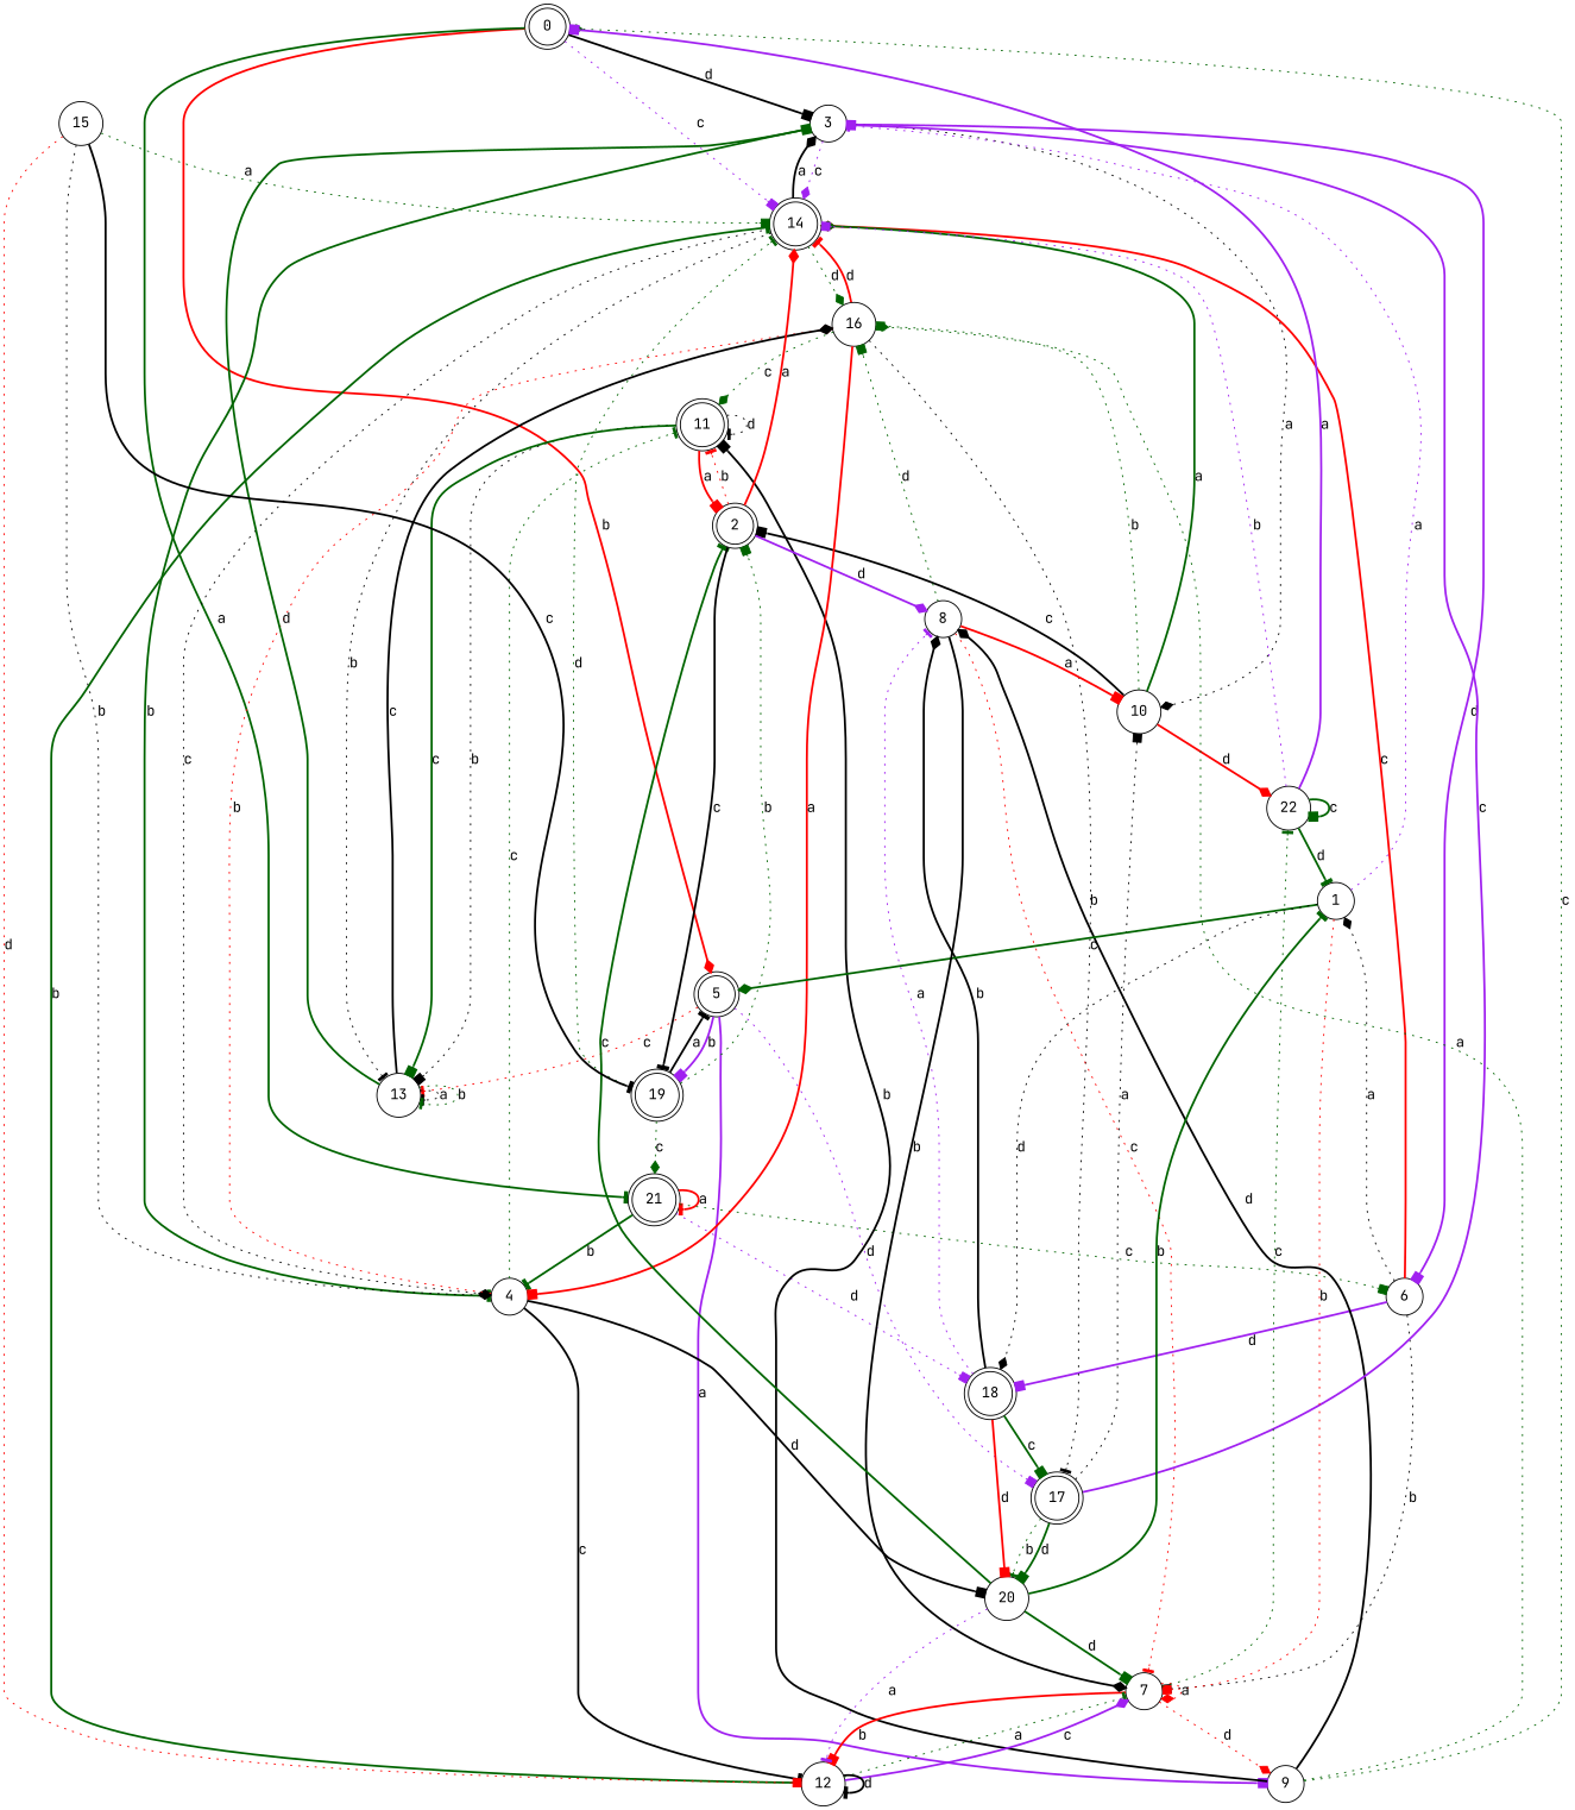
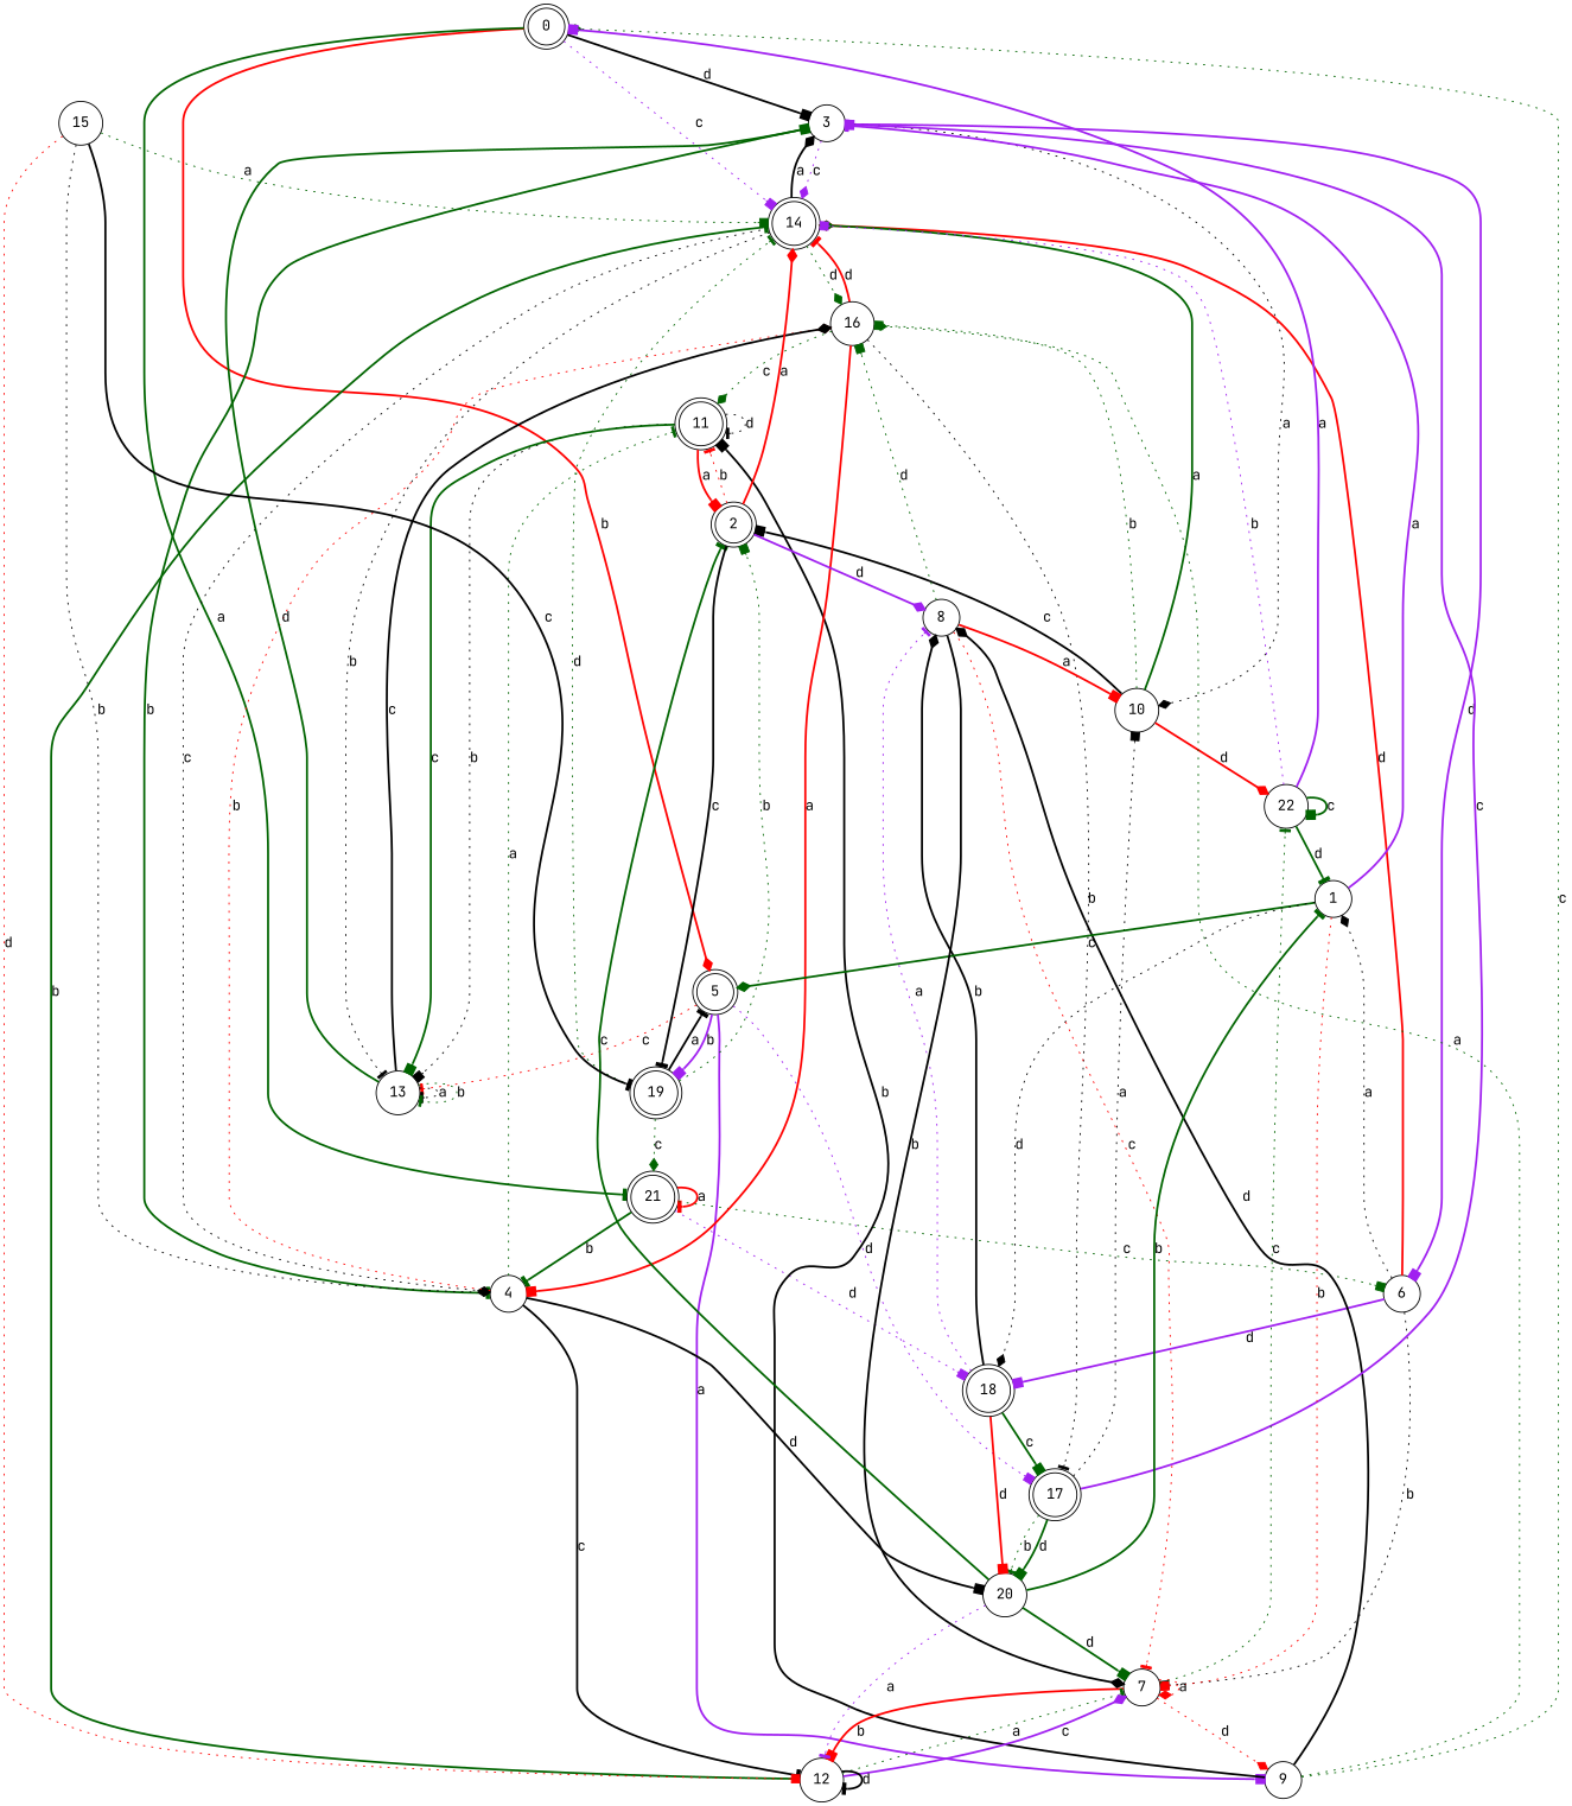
  digraph {
    fontname="JetBrains Mono"
    rankdir=TB
    node [color=black fillcolor=white fontname="JetBrains Mono" shape=circle style=filled]
    edge [arrowhead=box color=darkgreen fontname="JetBrains Mono" style=bold]
    n1 [label=0 shape=doublecircle style="rounded,filled"]
    n2 [label=3]
    n3 [label=5 shape=doublecircle style="rounded,filled"]
    n4 [label=14 shape=doublecircle style="rounded,filled"]
    n5 [label=21 shape=doublecircle style="rounded,filled"]
    n6 [label=4]
    n7 [label=6]
    n8 [label=10]
    n9 [label=19 shape=doublecircle style="rounded,filled"]
    n10 [label=9]
    n11 [label=13]
    n12 [label=17 shape=doublecircle style="rounded,filled"]
    n13 [label=16]
    n14 [label=18 shape=doublecircle style="rounded,filled"]
    n15 [label=1]
    n16 [label=7]
    n17 [label=12]
    n18 [label=22]
    n19 [label=8]
    n20 [label=20]
    n21 [label=2 shape=doublecircle style="rounded,filled"]
    n22 [label=11 shape=doublecircle style="rounded,filled"]
    n23 [label=15]
    n1 -> n2 [color=black label=d]
    n1 -> n3 [arrowhead=diamond color=red label=b]
    n1 -> n4 [color=purple label=c style=dotted]
    n1 -> n5 [arrowhead=tee label=a]
    n2 -> n4 [arrowhead=diamond color=purple label=c style=dotted]
    n2 -> n6 [arrowhead=tee label=b]
    n2 -> n7 [color=purple label=d]
    n2 -> n8 [arrowhead=diamond color=black label=a style=dotted]
    n3 -> n9 [color=purple label=b]
    n3 -> n10 [color=purple label=a]
    n3 -> n11 [arrowhead=tee color=red label=c style=dotted]
    n3 -> n12 [color=purple label=d style=dotted]
    n4 -> n2 [arrowhead=diamond color=black label=a]
    n4 -> n6 [arrowhead=diamond color=black label=c style=dotted]
    n4 -> n11 [arrowhead=tee color=black label=b style=dotted]
    n4 -> n13 [arrowhead=diamond label=d style=dotted]
    n5 -> n5 [arrowhead=tee color=red label=a]
    n5 -> n6 [arrowhead=tee label=b]
    n5 -> n7 [label=c style=dotted]
    n5 -> n14 [color=purple label=d style=dotted]
    n6 -> n13 [arrowhead=diamond color=red label=b style=dotted]
    n6 -> n17 [arrowhead=tee color=black label=c]
    n6 -> n20 [color=black label=d]
-   n6 -> n22 [arrowhead=tee label=c style=dotted]
-   n7 -> n4 [arrowhead=diamond color=red label=c]
+   n6 -> n22 [arrowhead=tee label=a style=dotted]
+   n7 -> n4 [arrowhead=diamond color=red label=d]
    n7 -> n14 [color=purple label=d]
    n7 -> n15 [arrowhead=diamond color=black label=a style=dotted]
    n7 -> n16 [color=black label=b style=dotted]
    n8 -> n4 [arrowhead=diamond label=a]
    n8 -> n13 [label=b style=dotted]
    n8 -> n18 [arrowhead=diamond color=red label=d]
    n8 -> n21 [color=black label=c]
    n9 -> n3 [arrowhead=tee color=black label=a]
    n9 -> n4 [arrowhead=tee label=d style=dotted]
    n9 -> n5 [arrowhead=diamond label=c style=dotted]
    n9 -> n21 [label=b style=dotted]
    n10 -> n1 [arrowhead=diamond label=c style=dotted]
    n10 -> n13 [arrowhead=diamond label=a style=dotted]
    n10 -> n19 [arrowhead=diamond color=black label=d]
    n10 -> n22 [color=black label=b]
    n11 -> n2 [label=d]
    n11 -> n11 [arrowhead=tee color=black label=a style=dotted]
    n11 -> n11 [arrowhead=tee label=b style=dotted]
    n11 -> n13 [arrowhead=diamond color=black label=c]
    n12 -> n2 [color=purple label=c]
    n12 -> n8 [color=black label=a style=dotted]
    n12 -> n20 [arrowhead=tee label=b style=dotted]
    n12 -> n20 [label=d]
    n13 -> n4 [arrowhead=tee color=red label=d]
    n13 -> n6 [color=red label=a]
    n13 -> n12 [arrowhead=tee color=black label=b style=dotted]
    n13 -> n22 [arrowhead=diamond label=c style=dotted]
    n14 -> n12 [label=c]
    n14 -> n19 [arrowhead=tee color=purple label=a style=dotted]
    n14 -> n19 [arrowhead=diamond color=black label=b]
    n14 -> n20 [color=red label=d]
-   n15 -> n2 [arrowhead=tee color=purple label=a style=dotted]
+   n15 -> n2 [arrowhead=tee color=purple label=a]
    n15 -> n3 [arrowhead=diamond label=c]
    n15 -> n14 [arrowhead=diamond color=black label=d style=dotted]
    n15 -> n16 [color=red label=b style=dotted]
    n16 -> n10 [arrowhead=diamond color=red label=d style=dotted]
    n16 -> n16 [arrowhead=diamond color=red label=a style=dotted]
    n16 -> n17 [color=red label=b]
    n16 -> n18 [arrowhead=tee label=c style=dotted]
    n17 -> n4 [arrowhead=tee label=b]
    n17 -> n16 [arrowhead=tee label=a style=dotted]
    n17 -> n16 [arrowhead=diamond color=purple label=c]
    n17 -> n17 [arrowhead=tee color=black label=d]
    n18 -> n1 [color=purple label=a]
    n18 -> n4 [color=purple label=b style=dotted]
    n18 -> n15 [arrowhead=tee label=d]
    n18 -> n18 [label=c]
    n19 -> n8 [color=red label=a]
    n19 -> n13 [label=d style=dotted]
    n19 -> n16 [arrowhead=diamond color=black label=b]
    n19 -> n16 [arrowhead=tee color=red label=c style=dotted]
    n20 -> n15 [arrowhead=tee label=b]
    n20 -> n16 [label=d]
    n20 -> n17 [arrowhead=tee color=purple label=a style=dotted]
    n20 -> n21 [arrowhead=tee label=c]
    n21 -> n4 [arrowhead=diamond color=red label=a]
    n21 -> n9 [arrowhead=tee color=black label=c]
    n21 -> n19 [arrowhead=diamond color=purple label=d]
    n21 -> n22 [arrowhead=tee color=red label=b style=dotted]
    n22 -> n11 [color=black label=b style=dotted]
    n22 -> n11 [label=c]
    n22 -> n21 [color=red label=a]
    n22 -> n22 [arrowhead=tee color=black label=d style=dotted]
    n23 -> n4 [label=a style=dotted]
    n23 -> n6 [arrowhead=diamond color=black label=b style=dotted]
    n23 -> n9 [arrowhead=tee color=black label=c]
    n23 -> n17 [color=red label=d style=dotted]
  }
